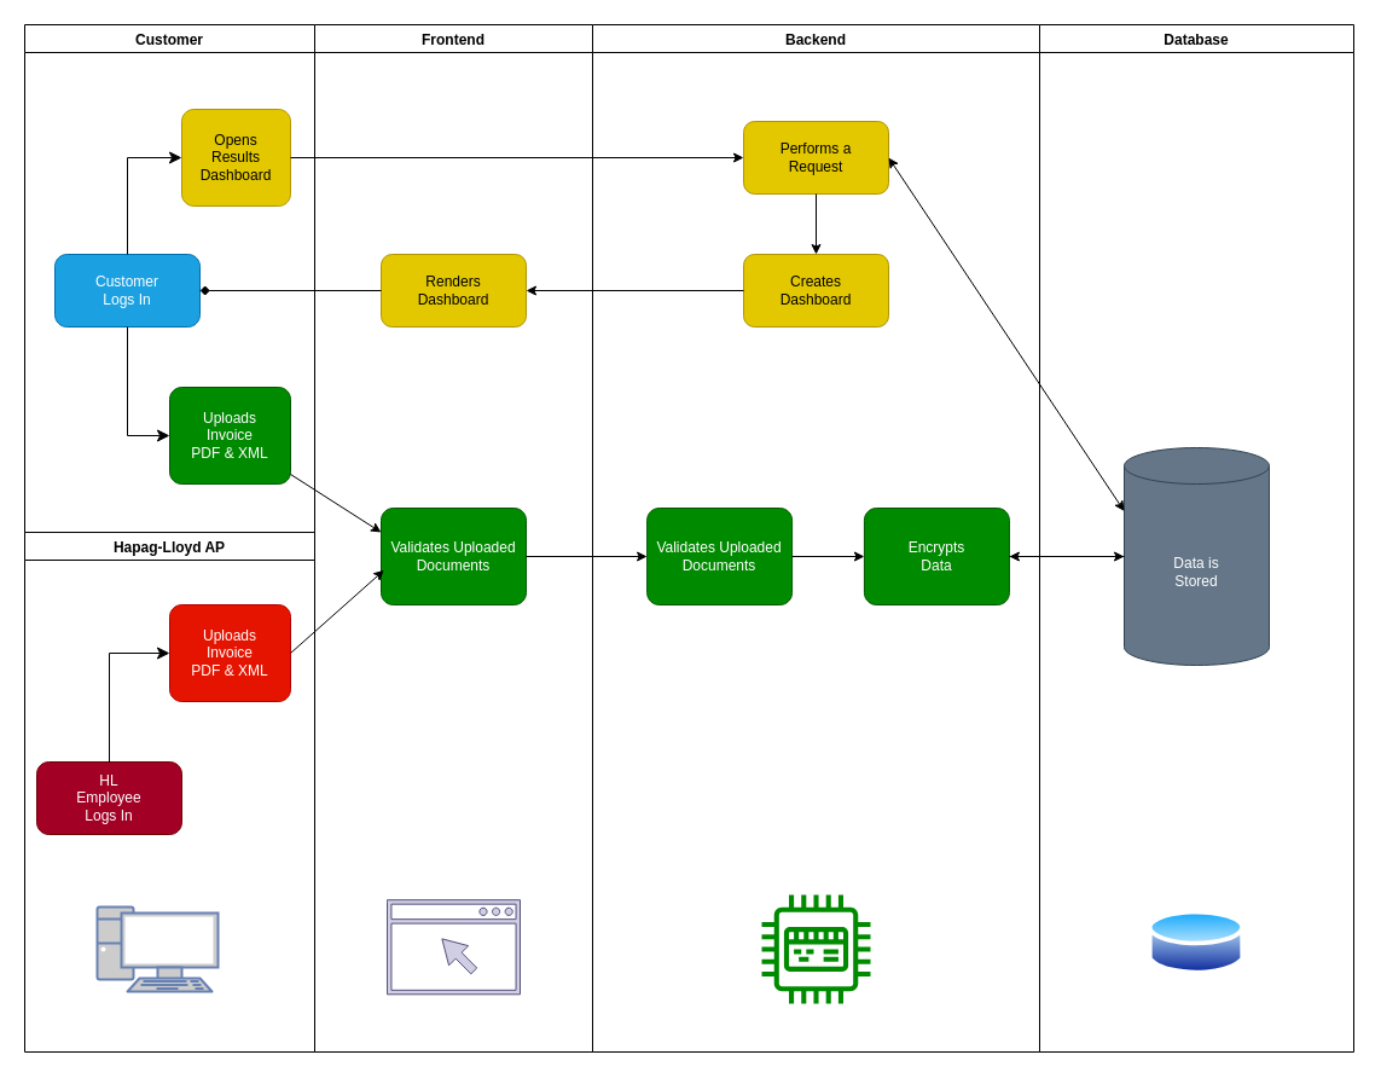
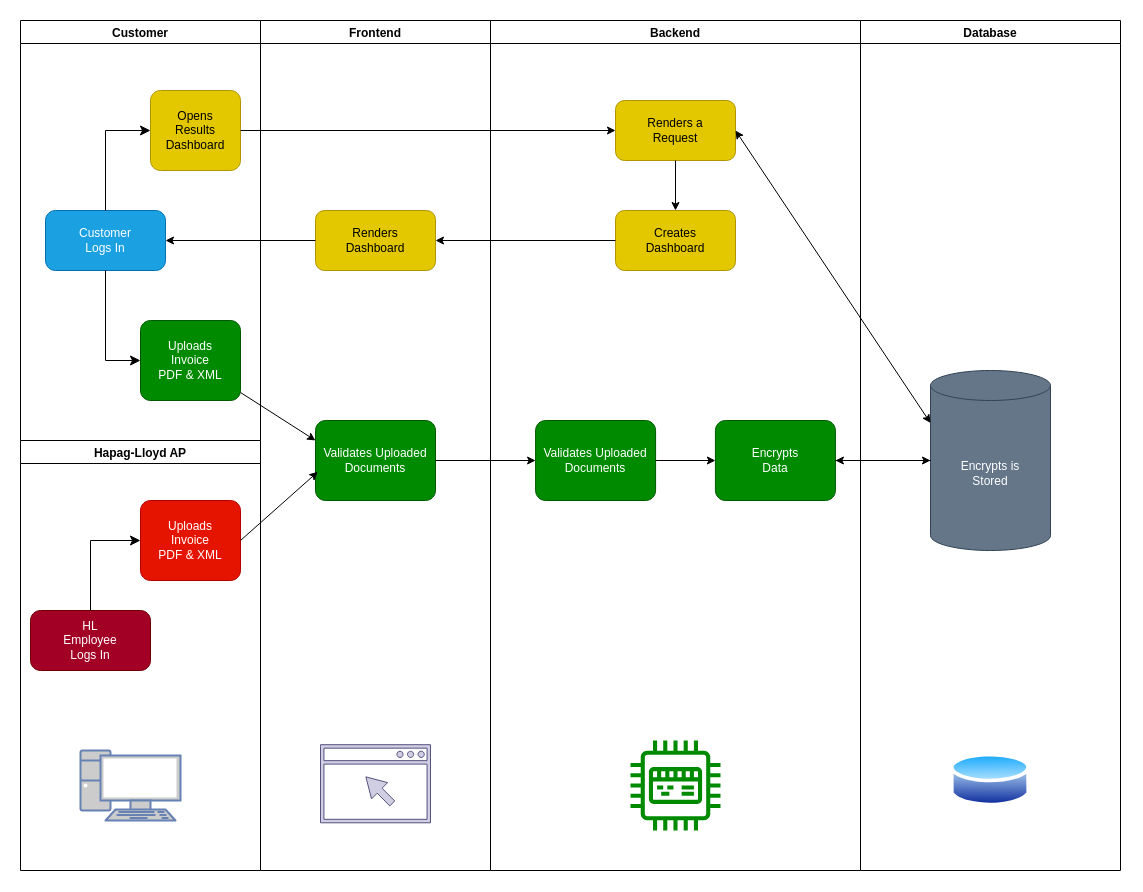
  <mxCell id="0" />
  <mxCell id="1" parent="0" />
  <mxCell id="2" value="" style="group;movable=0;resizable=0;rotatable=0;deletable=0;editable=0;connectable=0;" parent="1" vertex="1" connectable="0"><mxGeometry width="1100.33" height="850" as="geometry" x="20" y="20" /></mxCell>
  <mxCell id="3" value="" style="group;movable=0;resizable=0;rotatable=0;deletable=0;editable=0;connectable=0;" parent="2" vertex="1" connectable="0"><mxGeometry width="1100" height="850" as="geometry" /></mxCell>
  <mxCell id="4" value="" style="group" parent="3" vertex="1" connectable="0"><mxGeometry width="1100" height="850" as="geometry" /></mxCell>
  <mxCell id="5" value="" style="group" parent="4" vertex="1" connectable="0"><mxGeometry width="1100" height="850" as="geometry" /></mxCell>
  <mxCell id="6" value="" style="group" parent="5" vertex="1" connectable="0"><mxGeometry width="1100" height="850" as="geometry" /></mxCell>
  <mxCell id="7" value="" style="group;movable=0;resizable=0;rotatable=0;deletable=0;editable=0;connectable=0;" parent="6" vertex="1" connectable="0"><mxGeometry width="1100" height="850" as="geometry" /></mxCell>
  <mxCell id="8" value="" style="group;movable=0;resizable=0;rotatable=0;deletable=0;editable=0;connectable=0;" parent="7" vertex="1" connectable="0"><mxGeometry width="1100" height="850" as="geometry" /></mxCell>
  <mxCell id="9" value="" style="group;movable=0;resizable=0;rotatable=0;deletable=0;editable=0;connectable=0;" parent="8" vertex="1" connectable="0"><mxGeometry width="1100" height="850" as="geometry" /></mxCell>
  <mxCell id="10" value="Customer" style="swimlane;movable=1;resizable=1;rotatable=1;deletable=1;editable=1;connectable=1;" parent="9" vertex="1"><mxGeometry width="240" height="420" as="geometry" /></mxCell>
  <mxCell id="11" value="Uploads&lt;br&gt;Invoice&lt;br&gt;PDF &amp;amp; XML" style="points=[[0.25,0,0],[0.5,0,0],[0.75,0,0],[1,0.25,0],[1,0.5,0],[1,0.75,0],[0.75,1,0],[0.5,1,0],[0.25,1,0],[0,0.75,0],[0,0.5,0],[0,0.25,0]];shape=mxgraph.bpmn.task;whiteSpace=wrap;rectStyle=rounded;size=10;html=1;taskMarker=abstract;fillColor=#008a00;fontColor=#ffffff;strokeColor=#005700;" parent="10" vertex="1"><mxGeometry x="120" y="300" width="100" height="80" as="geometry" /></mxCell>
  <mxCell id="12" value="Customer&lt;br&gt;Logs In" style="points=[[0.25,0,0],[0.5,0,0],[0.75,0,0],[1,0.25,0],[1,0.5,0],[1,0.75,0],[0.75,1,0],[0.5,1,0],[0.25,1,0],[0,0.75,0],[0,0.5,0],[0,0.25,0]];shape=mxgraph.bpmn.task;whiteSpace=wrap;rectStyle=rounded;size=10;html=1;taskMarker=abstract;fillColor=#1ba1e2;fontColor=#ffffff;strokeColor=#006EAF;" parent="10" vertex="1"><mxGeometry x="25" y="190" width="120" height="60" as="geometry" /></mxCell>
  <mxCell id="13" value="Opens &lt;br&gt;Results &lt;br&gt;Dashboard" style="points=[[0.25,0,0],[0.5,0,0],[0.75,0,0],[1,0.25,0],[1,0.5,0],[1,0.75,0],[0.75,1,0],[0.5,1,0],[0.25,1,0],[0,0.75,0],[0,0.5,0],[0,0.25,0]];shape=mxgraph.bpmn.task;whiteSpace=wrap;rectStyle=rounded;size=10;html=1;taskMarker=abstract;fillColor=#e3c800;fontColor=#000000;strokeColor=#B09500;" parent="10" vertex="1"><mxGeometry x="130" y="70" width="90" height="80" as="geometry" /></mxCell>
  <mxCell id="14" value="" style="edgeStyle=segmentEdgeStyle;endArrow=classic;html=1;curved=0;rounded=0;endSize=8;startSize=8;exitX=0.5;exitY=1;exitDx=0;exitDy=0;exitPerimeter=0;entryX=0;entryY=0.5;entryDx=0;entryDy=0;entryPerimeter=0;" parent="10" source="12" target="11" edge="1"><mxGeometry width="50" height="50" relative="1" as="geometry"><mxPoint x="570" y="440" as="sourcePoint" /><mxPoint x="620" y="390" as="targetPoint" /><Array as="points"><mxPoint x="85" y="340" /></Array></mxGeometry></mxCell>
  <mxCell id="15" value="" style="edgeStyle=segmentEdgeStyle;endArrow=classic;html=1;curved=0;rounded=0;endSize=8;startSize=8;exitX=0.5;exitY=0;exitDx=0;exitDy=0;exitPerimeter=0;entryX=0;entryY=0.5;entryDx=0;entryDy=0;entryPerimeter=0;" parent="10" source="12" target="13" edge="1"><mxGeometry width="50" height="50" relative="1" as="geometry"><mxPoint x="95" y="260" as="sourcePoint" /><mxPoint x="110" y="350" as="targetPoint" /><Array as="points"><mxPoint x="85" y="110" /></Array></mxGeometry></mxCell>
  <mxCell id="16" value="Frontend" style="swimlane;movable=1;resizable=1;rotatable=1;deletable=1;editable=1;connectable=1;" parent="9" vertex="1"><mxGeometry x="240" width="230" height="850" as="geometry" /></mxCell>
  <mxCell id="17" value="Validates Uploaded Documents" style="points=[[0.25,0,0],[0.5,0,0],[0.75,0,0],[1,0.25,0],[1,0.5,0],[1,0.75,0],[0.75,1,0],[0.5,1,0],[0.25,1,0],[0,0.75,0],[0,0.5,0],[0,0.25,0]];shape=mxgraph.bpmn.task;whiteSpace=wrap;rectStyle=rounded;size=10;html=1;taskMarker=abstract;fillColor=#008a00;fontColor=#ffffff;strokeColor=#005700;" parent="16" vertex="1"><mxGeometry x="55.0" y="400" width="120" height="80" as="geometry" /></mxCell>
  <mxCell id="18" value="Renders&lt;br&gt;Dashboard" style="rounded=1;whiteSpace=wrap;html=1;fillColor=#e3c800;fontColor=#000000;strokeColor=#B09500;" parent="16" vertex="1"><mxGeometry x="55" y="190" width="120" height="60" as="geometry" /></mxCell>
  <mxCell id="19" value="" style="sketch=0;pointerEvents=1;shadow=0;dashed=0;html=1;strokeColor=#56517e;fillColor=#d0cee2;aspect=fixed;labelPosition=center;verticalLabelPosition=bottom;verticalAlign=top;align=center;outlineConnect=0;shape=mxgraph.vvd.web_browser;" vertex="1" parent="16"><mxGeometry x="60" y="724.2" width="110" height="78.1" as="geometry" /></mxCell>
  <mxCell id="20" value="Backend" style="swimlane;movable=1;resizable=1;rotatable=1;deletable=1;editable=1;connectable=1;" parent="9" vertex="1"><mxGeometry x="470" width="370" height="850" as="geometry" /></mxCell>
  <mxCell id="21" value="Validates Uploaded Documents" style="points=[[0.25,0,0],[0.5,0,0],[0.75,0,0],[1,0.25,0],[1,0.5,0],[1,0.75,0],[0.75,1,0],[0.5,1,0],[0.25,1,0],[0,0.75,0],[0,0.5,0],[0,0.25,0]];shape=mxgraph.bpmn.task;whiteSpace=wrap;rectStyle=rounded;size=10;html=1;taskMarker=abstract;fillColor=#008a00;fontColor=#ffffff;strokeColor=#005700;" parent="20" vertex="1"><mxGeometry x="45.08" y="400" width="120" height="80" as="geometry" /></mxCell>
- <mxCell id="22" value="Performs a&lt;br&gt;Request" style="rounded=1;whiteSpace=wrap;html=1;fillColor=#e3c800;fontColor=#000000;strokeColor=#B09500;" parent="20" vertex="1"><mxGeometry x="125.0" y="80" width="120" height="60" as="geometry" /></mxCell>
+ <mxCell id="22" value="Renders a&lt;br&gt;Request" style="rounded=1;whiteSpace=wrap;html=1;fillColor=#e3c800;fontColor=#000000;strokeColor=#B09500;" parent="20" vertex="1"><mxGeometry x="125.0" y="80" width="120" height="60" as="geometry" /></mxCell>
  <mxCell id="23" value="Creates&lt;br&gt;Dashboard" style="rounded=1;whiteSpace=wrap;html=1;fillColor=#e3c800;fontColor=#000000;strokeColor=#B09500;" parent="20" vertex="1"><mxGeometry x="125" y="190" width="120" height="60" as="geometry" /></mxCell>
  <mxCell id="24" value="" style="endArrow=classic;html=1;exitX=0.5;exitY=1;exitDx=0;exitDy=0;entryX=0.5;entryY=0;entryDx=0;entryDy=0;" parent="20" source="22" target="23" edge="1"><mxGeometry width="50" height="50" relative="1" as="geometry"><mxPoint x="100" y="430" as="sourcePoint" /><mxPoint x="150" y="380" as="targetPoint" /></mxGeometry></mxCell>
  <mxCell id="25" value="Encrypts&lt;br&gt;Data" style="points=[[0.25,0,0],[0.5,0,0],[0.75,0,0],[1,0.25,0],[1,0.5,0],[1,0.75,0],[0.75,1,0],[0.5,1,0],[0.25,1,0],[0,0.75,0],[0,0.5,0],[0,0.25,0]];shape=mxgraph.bpmn.task;whiteSpace=wrap;rectStyle=rounded;size=10;html=1;taskMarker=abstract;fillColor=#008a00;fontColor=#ffffff;strokeColor=#005700;" parent="20" vertex="1"><mxGeometry x="224.92" y="400" width="120" height="80" as="geometry" /></mxCell>
  <mxCell id="26" value="" style="edgeStyle=none;html=1;entryX=0;entryY=0.5;entryDx=0;entryDy=0;entryPerimeter=0;exitX=1;exitY=0.5;exitDx=0;exitDy=0;exitPerimeter=0;" parent="20" source="21" target="25" edge="1"><mxGeometry relative="1" as="geometry"><mxPoint x="354.92" y="450" as="sourcePoint" /><mxPoint x="437.36" y="449.41" as="targetPoint" /></mxGeometry></mxCell>
  <mxCell id="27" value="" style="sketch=0;outlineConnect=0;fillColor=#008a00;strokeColor=#005700;dashed=0;verticalLabelPosition=bottom;verticalAlign=top;align=center;html=1;fontSize=12;fontStyle=0;aspect=fixed;pointerEvents=1;shape=mxgraph.aws4.iot_thing_industrial_pc;fontColor=#ffffff;" vertex="1" parent="20"><mxGeometry x="140" y="720" width="90" height="90" as="geometry" /></mxCell>
  <mxCell id="28" value="Database" style="swimlane;movable=0;resizable=0;rotatable=0;deletable=0;editable=0;connectable=0;" parent="9" vertex="1"><mxGeometry x="840" width="260" height="850" as="geometry" /></mxCell>
- <mxCell id="29" value="Data is&lt;br&gt;Stored" style="shape=cylinder3;whiteSpace=wrap;html=1;boundedLbl=1;backgroundOutline=1;size=15;fillColor=#647687;fontColor=#ffffff;strokeColor=#314354;" vertex="1" parent="28"><mxGeometry x="70" y="350" width="120" height="180" as="geometry" /></mxCell>
+ <mxCell id="29" value="Encrypts is&lt;br&gt;Stored" style="shape=cylinder3;whiteSpace=wrap;html=1;boundedLbl=1;backgroundOutline=1;size=15;fillColor=#647687;fontColor=#ffffff;strokeColor=#314354;" vertex="1" parent="28"><mxGeometry x="70" y="350" width="120" height="180" as="geometry" /></mxCell>
  <mxCell id="30" value="" style="aspect=fixed;perimeter=ellipsePerimeter;html=1;align=center;shadow=0;dashed=0;spacingTop=3;image;image=img/lib/active_directory/database.svg;" vertex="1" parent="28"><mxGeometry x="90" y="730" width="80" height="59.2" as="geometry" /></mxCell>
  <mxCell id="31" value="" style="edgeStyle=none;html=1;entryX=0;entryY=0.25;entryDx=0;entryDy=0;entryPerimeter=0;" parent="9" source="11" target="17" edge="1"><mxGeometry relative="1" as="geometry" /></mxCell>
  <mxCell id="32" value="" style="edgeStyle=none;html=1;" parent="9" source="17" target="21" edge="1"><mxGeometry relative="1" as="geometry" /></mxCell>
  <mxCell id="33" value="Hapag-Lloyd AP" style="swimlane;movable=1;resizable=1;rotatable=1;deletable=1;editable=1;connectable=1;" parent="9" vertex="1"><mxGeometry y="420" width="240" height="430" as="geometry" /></mxCell>
  <mxCell id="34" value="Uploads&lt;br&gt;Invoice&lt;br&gt;PDF &amp;amp; XML" style="points=[[0.25,0,0],[0.5,0,0],[0.75,0,0],[1,0.25,0],[1,0.5,0],[1,0.75,0],[0.75,1,0],[0.5,1,0],[0.25,1,0],[0,0.75,0],[0,0.5,0],[0,0.25,0]];shape=mxgraph.bpmn.task;whiteSpace=wrap;rectStyle=rounded;size=10;html=1;taskMarker=abstract;fillColor=#e51400;fontColor=#ffffff;strokeColor=#B20000;" parent="33" vertex="1"><mxGeometry x="120" y="60" width="100" height="80" as="geometry" /></mxCell>
- <mxCell id="35" value="HL&lt;br&gt;Employee&lt;br&gt;Logs In" style="points=[[0.25,0,0],[0.5,0,0],[0.75,0,0],[1,0.25,0],[1,0.5,0],[1,0.75,0],[0.75,1,0],[0.5,1,0],[0.25,1,0],[0,0.75,0],[0,0.5,0],[0,0.25,0]];shape=mxgraph.bpmn.task;whiteSpace=wrap;rectStyle=rounded;size=10;html=1;taskMarker=abstract;fillColor=#a20025;fontColor=#ffffff;strokeColor=#6F0000;" parent="33" vertex="1"><mxGeometry x="10" y="190" width="120" height="60" as="geometry" /></mxCell>
+ <mxCell id="35" value="HL&lt;br&gt;Employee&lt;br&gt;Logs In" style="points=[[0.25,0,0],[0.5,0,0],[0.75,0,0],[1,0.25,0],[1,0.5,0],[1,0.75,0],[0.75,1,0],[0.5,1,0],[0.25,1,0],[0,0.75,0],[0,0.5,0],[0,0.25,0]];shape=mxgraph.bpmn.task;whiteSpace=wrap;rectStyle=rounded;size=10;html=1;taskMarker=abstract;fillColor=#a20025;fontColor=#ffffff;strokeColor=#6F0000;" parent="33" vertex="1"><mxGeometry x="10" y="170" width="120" height="60" as="geometry" /></mxCell>
  <mxCell id="36" value="" style="edgeStyle=segmentEdgeStyle;endArrow=classic;html=1;curved=0;rounded=0;endSize=8;startSize=8;exitX=0.5;exitY=0;exitDx=0;exitDy=0;exitPerimeter=0;entryX=0;entryY=0.5;entryDx=0;entryDy=0;entryPerimeter=0;" parent="33" source="35" target="34" edge="1"><mxGeometry width="50" height="50" relative="1" as="geometry"><mxPoint x="95" y="-160" as="sourcePoint" /><mxPoint x="130" y="-70" as="targetPoint" /><Array as="points"><mxPoint x="70" y="100" /></Array></mxGeometry></mxCell>
  <mxCell id="37" value="" style="fontColor=#0066CC;verticalAlign=top;verticalLabelPosition=bottom;labelPosition=center;align=center;html=1;outlineConnect=0;fillColor=#CCCCCC;strokeColor=#6881B3;gradientColor=none;gradientDirection=north;strokeWidth=2;shape=mxgraph.networks.pc;" vertex="1" parent="33"><mxGeometry x="60" y="310" width="100" height="70" as="geometry" /></mxCell>
  <mxCell id="38" value="" style="edgeStyle=none;html=1;exitX=1;exitY=0.5;exitDx=0;exitDy=0;exitPerimeter=0;entryX=0;entryY=0.5;entryDx=0;entryDy=0;entryPerimeter=0;" parent="9" source="25" edge="1"><mxGeometry relative="1" as="geometry"><mxPoint x="910" y="440" as="targetPoint" /></mxGeometry></mxCell>
  <mxCell id="39" value="" style="endArrow=classic;html=1;exitX=1;exitY=0.5;exitDx=0;exitDy=0;exitPerimeter=0;entryX=0;entryY=0.5;entryDx=0;entryDy=0;" parent="9" source="13" target="22" edge="1"><mxGeometry width="50" height="50" relative="1" as="geometry"><mxPoint x="570" y="440" as="sourcePoint" /><mxPoint x="620" y="390" as="targetPoint" /></mxGeometry></mxCell>
  <mxCell id="40" value="" style="endArrow=classic;html=1;exitX=1;exitY=0.5;exitDx=0;exitDy=0;startArrow=classic;startFill=1;entryX=0;entryY=0;entryDx=0;entryDy=52.5;entryPerimeter=0;" parent="9" source="22" target="29" edge="1"><mxGeometry width="50" height="50" relative="1" as="geometry"><mxPoint x="570" y="430" as="sourcePoint" /><mxPoint x="910" y="373" as="targetPoint" /></mxGeometry></mxCell>
  <mxCell id="41" value="" style="endArrow=classic;html=1;exitX=0;exitY=0.5;exitDx=0;exitDy=0;entryX=1;entryY=0.5;entryDx=0;entryDy=0;" parent="9" source="23" target="18" edge="1"><mxGeometry width="50" height="50" relative="1" as="geometry"><mxPoint x="570" y="430" as="sourcePoint" /><mxPoint x="620" y="380" as="targetPoint" /></mxGeometry></mxCell>
- <mxCell id="42" value="" style="endArrow=diamond;html=1;exitX=0;exitY=0.5;exitDx=0;exitDy=0;entryX=1;entryY=0.5;entryDx=0;entryDy=0;entryPerimeter=0;" parent="9" source="18" target="12" edge="1"><mxGeometry width="50" height="50" relative="1" as="geometry"><mxPoint x="300" y="219.5" as="sourcePoint" /><mxPoint x="120" y="219.5" as="targetPoint" /></mxGeometry></mxCell>
+ <mxCell id="42" value="" style="endArrow=classic;html=1;exitX=0;exitY=0.5;exitDx=0;exitDy=0;entryX=1;entryY=0.5;entryDx=0;entryDy=0;entryPerimeter=0;" parent="9" source="18" target="12" edge="1"><mxGeometry width="50" height="50" relative="1" as="geometry"><mxPoint x="300" y="219.5" as="sourcePoint" /><mxPoint x="120" y="219.5" as="targetPoint" /></mxGeometry></mxCell>
  <mxCell id="43" value="" style="edgeStyle=none;html=1;exitX=1;exitY=0.5;exitDx=0;exitDy=0;exitPerimeter=0;entryX=0.019;entryY=0.642;entryDx=0;entryDy=0;entryPerimeter=0;" parent="9" source="34" target="17" edge="1"><mxGeometry relative="1" as="geometry"><mxPoint x="230" y="375.714" as="sourcePoint" /><mxPoint x="280" y="450" as="targetPoint" /></mxGeometry></mxCell>
  <mxCell id="44" value="" style="edgeStyle=none;html=1;" edge="1" parent="9" target="25"><mxGeometry relative="1" as="geometry"><mxPoint x="910" y="440" as="sourcePoint" /></mxGeometry></mxCell>
